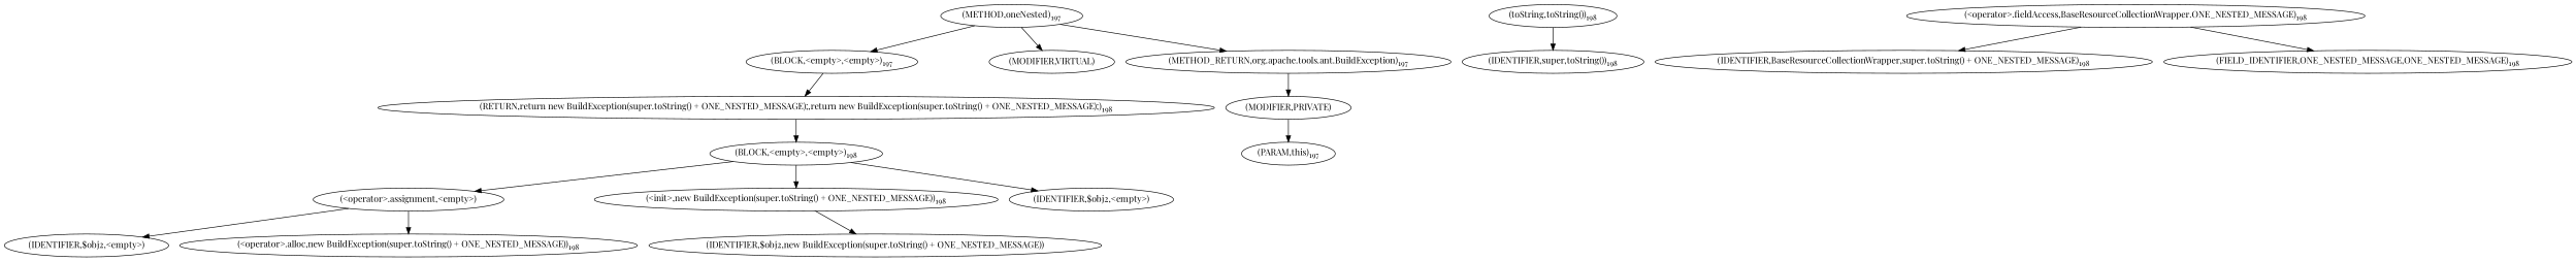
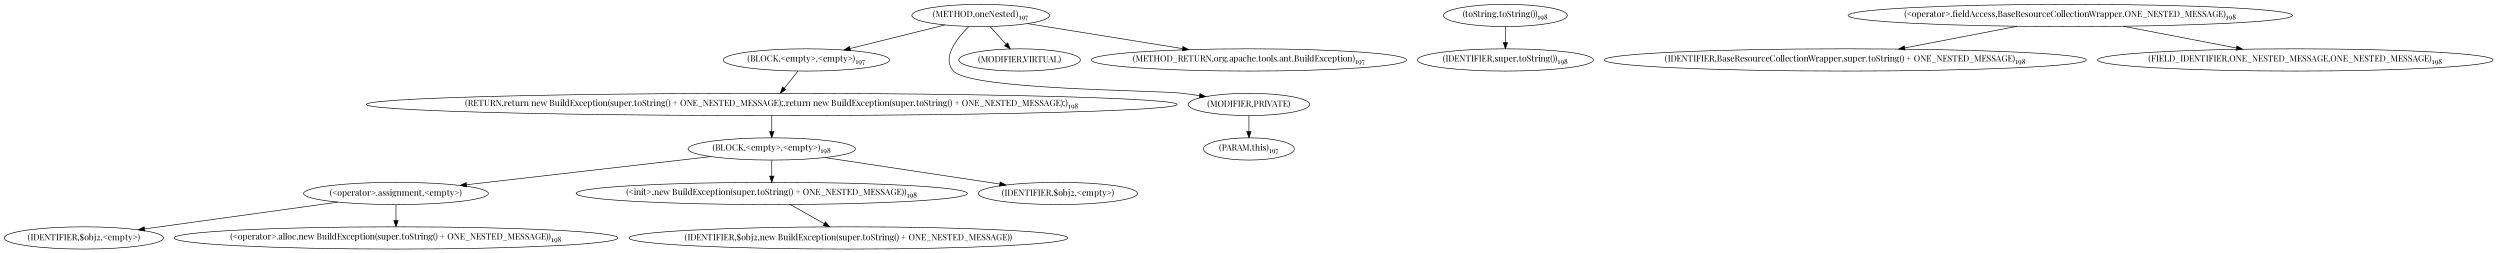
  digraph {
    fontname="Playfair Display"
    node [fontname="Playfair Display"]
    edge [fontname="Playfair Display"]
    n1 [label=<(METHOD,oneNested)<SUB>197</SUB>>]
    n2 [label=<(BLOCK,&lt;empty&gt;,&lt;empty&gt;)<SUB>197</SUB>>]
    n3 [label=<(MODIFIER,PRIVATE)>]
    n4 [label=<(MODIFIER,VIRTUAL)>]
    n5 [label=<(METHOD_RETURN,org.apache.tools.ant.BuildException)<SUB>197</SUB>>]
    n6 [label=<(PARAM,this)<SUB>197</SUB>>]
    n7 [label=<(RETURN,return new BuildException(super.toString() + ONE_NESTED_MESSAGE);,return new BuildException(super.toString() + ONE_NESTED_MESSAGE);)<SUB>198</SUB>>]
    n8 [label=<(BLOCK,&lt;empty&gt;,&lt;empty&gt;)<SUB>198</SUB>>]
    n9 [label=<(&lt;operator&gt;.assignment,&lt;empty&gt;)>]
    n10 [label=<(&lt;init&gt;,new BuildException(super.toString() + ONE_NESTED_MESSAGE))<SUB>198</SUB>>]
    n11 [label=<(IDENTIFIER,$obj2,&lt;empty&gt;)>]
    n12 [label=<(IDENTIFIER,$obj2,&lt;empty&gt;)>]
    n13 [label=<(&lt;operator&gt;.alloc,new BuildException(super.toString() + ONE_NESTED_MESSAGE))<SUB>198</SUB>>]
    n14 [label=<(IDENTIFIER,$obj2,new BuildException(super.toString() + ONE_NESTED_MESSAGE))>]
    n15 [label=<(toString,toString())<SUB>198</SUB>>]
    n16 [label=<(IDENTIFIER,super,toString())<SUB>198</SUB>>]
    n17 [label=<(&lt;operator&gt;.fieldAccess,BaseResourceCollectionWrapper.ONE_NESTED_MESSAGE)<SUB>198</SUB>>]
    n18 [label=<(IDENTIFIER,BaseResourceCollectionWrapper,super.toString() + ONE_NESTED_MESSAGE)<SUB>198</SUB>>]
    n19 [label=<(FIELD_IDENTIFIER,ONE_NESTED_MESSAGE,ONE_NESTED_MESSAGE)<SUB>198</SUB>>]
    n1 -> n2
-   n5 -> n3
+   n1 -> n3
    n1 -> n4
    n1 -> n5
    n2 -> n7
    n3 -> n6
    n7 -> n8
    n8 -> n9
    n8 -> n10
    n8 -> n11
    n9 -> n12
    n9 -> n13
    n10 -> n14
    n15 -> n16
    n17 -> n18
    n17 -> n19
  }
